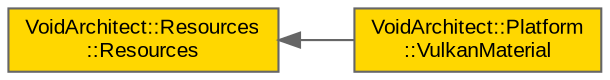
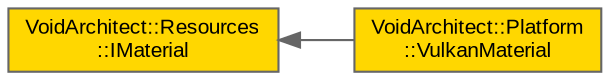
  digraph {
    rankdir=LR
    fontname="Liberation Sans"
    node [color=grey40 fillcolor=gold fontname="Liberation Sans" fontsize=10 shape=box style=filled]
-   n1 [height=0.2 label="VoidArchitect::Resources\l::Resources" width=0.4]
+   n1 [height=0.2 label="VoidArchitect::Resources\l::IMaterial" width=0.4]
    n2 [height=0.2 label="VoidArchitect::Platform\l::VulkanMaterial" width=0.4]
    n1 -> n2 [color=gray40 dir=back fontname="Liberation Sans" fontsize=10 labelfontname=Helvetica labelfontsize=10 style=solid]
  }
